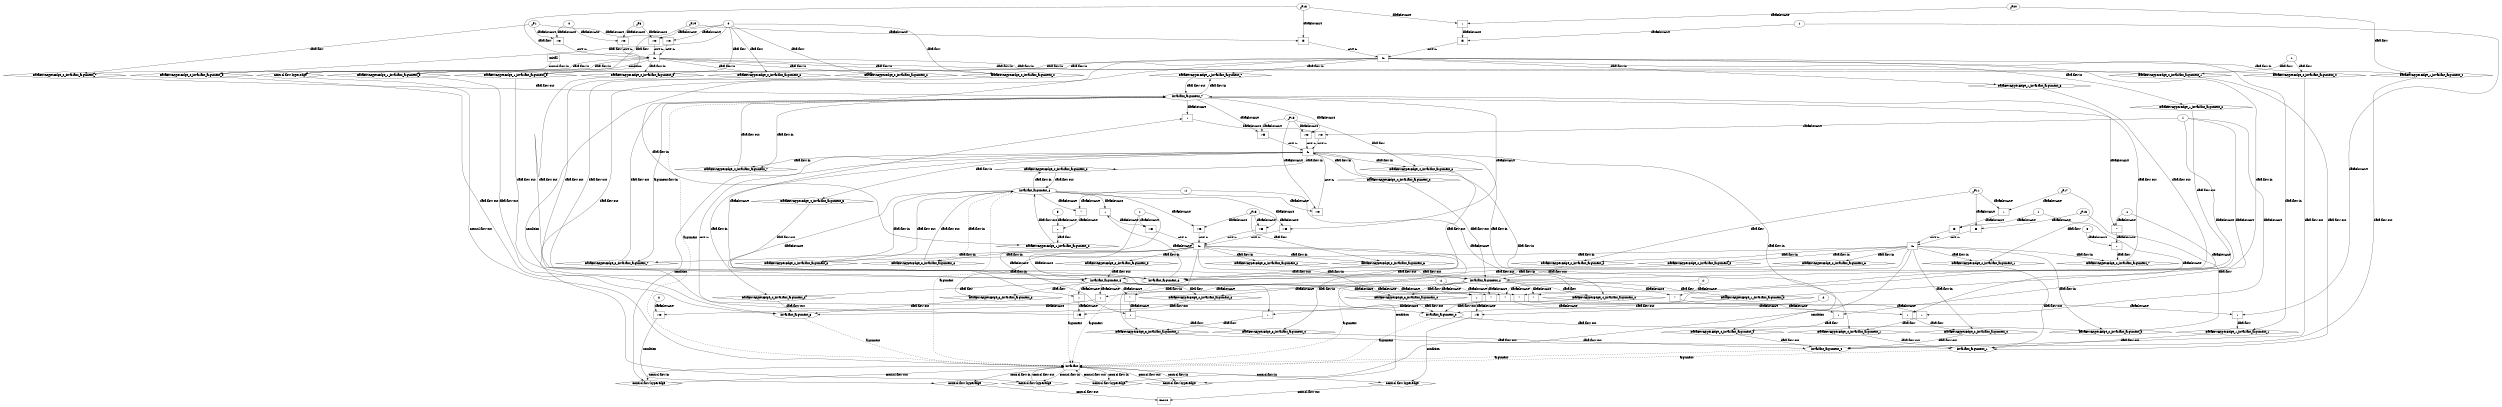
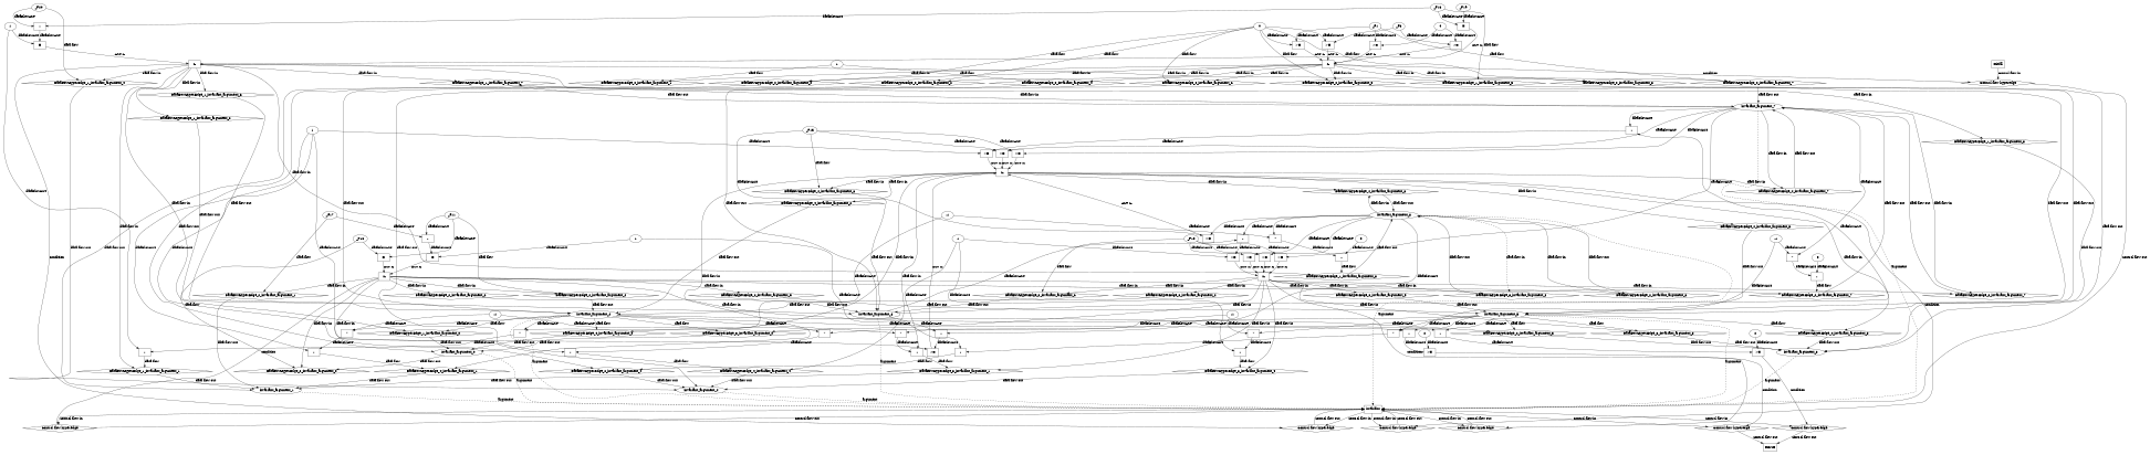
  digraph {
    node [shape=diamond]
    n1 [label=invariant nodeName=invariant shape=rect]
    n2 [label="Control flow hyperedge" nodeName=ControlFowHyperEdge_1]
    n3 [label="Control flow hyperedge" nodeName=ControlFowHyperEdge_2]
    n4 [label="Control flow hyperedge" nodeName=ControlFowHyperEdge_3]
    n5 [label="Control flow hyperedge" nodeName=ControlFowHyperEdge_4]
    n6 [label="Control flow hyperedge" nodeName=ControlFowHyperEdge_5]
    n7 [label="Control flow hyperedge" nodeName=ControlFowHyperEdge_6]
    n8 [label=FALSE nodeName=FALSE shape=rect]
    n9 [label=Initial nodeName=Initial shape=rect]
    n10 [label="Control flow hyperedge" nodeName=ControlFowHyperEdge_0]
    n11 [label=invariant_argument_0 nodeName=argument0 shape=oval]
    n12 [label=DataFowHyperEdge_2_invariant_argument_0 nodeName=DataFowHyperEdge_2_invariant_argument_0]
    n13 [label=invariant_argument_1 nodeName=argument1 shape=oval]
    n14 [label=invariant_argument_2 nodeName=argument2 shape=oval]
    n15 [label="*" nodeName=xxxinvariant___invariant_1xxxdataFlow1_node_2 shape=rect]
    n16 [label=DataFowHyperEdge_1_invariant_argument_0 nodeName=DataFowHyperEdge_1_invariant_argument_0]
    n17 [label="*" nodeName=xxxinvariant___invariant_3xxxdataFlow_0_node_2 shape=rect]
    n18 [label=DataFowHyperEdge_3_invariant_argument_0 nodeName=DataFowHyperEdge_3_invariant_argument_0]
    n19 [label="*" nodeName=xxxinvariant___invariant_4xxxdataFlow_0_node_2 shape=rect]
    n20 [label=DataFowHyperEdge_4_invariant_argument_0 nodeName=DataFowHyperEdge_4_invariant_argument_0]
    n21 [label="-" nodeName=xxxFALSE___invariant_5xxxguard_0_node_1 shape=rect]
    n22 [label="-" nodeName=xxxFALSE___invariant_6xxxguard_0_node_1 shape=rect]
    n23 [label="-" nodeName=xxxinvariant___invariant_1xxxdataFlow1_node_0 shape=rect]
    n24 [label="-" nodeName=xxxinvariant___invariant_3xxxdataFlow_0_node_0 shape=rect]
    n25 [label="-" nodeName=xxxinvariant___invariant_4xxxdataFlow_0_node_0 shape=rect]
    n26 [label=">=" nodeName=xxxFALSE___invariant_5xxxguard_0_node_0 shape=rect]
    n27 [label=">=" nodeName=xxxFALSE___invariant_6xxxguard_0_node_0 shape=rect]
    n28 [label=invariant_argument_3 nodeName=argument3 shape=oval]
    n29 [label=invariant_argument_4 nodeName=argument4 shape=oval]
    n30 [label=invariant_argument_5 nodeName=argument5 shape=oval]
    n31 [label="*" nodeName=xxxinvariant___invariant_2xxxdataFlow2_node_2 shape=rect]
    n32 [label=DataFowHyperEdge_2_invariant_argument_3 nodeName=DataFowHyperEdge_2_invariant_argument_3]
    n33 [label="*" nodeName=xxxinvariant___invariant_3xxxdataFlow1_node_2 shape=rect]
    n34 [label=DataFowHyperEdge_3_invariant_argument_3 nodeName=DataFowHyperEdge_3_invariant_argument_3]
    n35 [label="*" nodeName=xxxinvariant___invariant_4xxxdataFlow1_node_2 shape=rect]
    n36 [label=DataFowHyperEdge_4_invariant_argument_3 nodeName=DataFowHyperEdge_4_invariant_argument_3]
    n37 [label="-" nodeName=xxxinvariant___invariant_2xxxdataFlow2_node_0 shape=rect]
    n38 [label="-" nodeName=xxxinvariant___invariant_3xxxdataFlow1_node_0 shape=rect]
    n39 [label="-" nodeName=xxxinvariant___invariant_4xxxdataFlow1_node_0 shape=rect]
    n40 [label=invariant_argument_6 nodeName=argument6 shape=oval]
    n41 [label="-" nodeName=xxxinvariant___invariant_3xxxguard3_node_1 shape=rect]
    n42 [label="-" nodeName=xxxinvariant___invariant_4xxxguard_0_node_1 shape=rect]
    n43 [label="-" nodeName=xxxinvariant___invariant_4xxxguard1_node_1 shape=rect]
    n44 [label=">=" nodeName=xxxinvariant___invariant_3xxxguard3_node_0 shape=rect]
    n45 [label=">=" nodeName=xxxinvariant___invariant_4xxxguard_0_node_0 shape=rect]
    n46 [label=">=" nodeName=xxxinvariant___invariant_4xxxguard1_node_0 shape=rect]
    n47 [label=invariant_argument_7 nodeName=argument7 shape=oval]
    n48 [label="*" nodeName=xxxinvariant___invariant_2xxxdataFlow5_node_2 shape=rect]
    n49 [label=">=" nodeName=xxxinvariant___invariant_3xxxguard1_node_0 shape=rect]
    n50 [label=">=" nodeName=xxxinvariant___invariant_4xxxguard4_node_0 shape=rect]
    n51 [label=">=" nodeName=xxxinvariant___invariant_4xxxguard3_node_0 shape=rect]
    n52 [label=DataFowHyperEdge_1_invariant_argument_7 nodeName=DataFowHyperEdge_1_invariant_argument_7]
    n53 [label=DataFowHyperEdge_3_invariant_argument_7 nodeName=DataFowHyperEdge_3_invariant_argument_7]
    n54 [label=DataFowHyperEdge_4_invariant_argument_7 nodeName=DataFowHyperEdge_4_invariant_argument_7]
    n55 [label="-" nodeName=xxxinvariant___invariant_2xxxdataFlow5_node_0 shape=rect]
    n56 [label="&" nodeName=xxxinvariant___invariant_3xxx_and shape=rect]
    n57 [label="&" nodeName=xxxinvariant___invariant_4xxx_and shape=rect]
    n58 [label=invariant_argument_8 nodeName=argument8 shape=oval]
    n59 [label="*" nodeName=xxxinvariant___invariant_1xxxdataFlow_0_node_2 shape=rect]
    n60 [label=">=" nodeName=xxxinvariant___invariant_3xxxguard_0_node_0 shape=rect]
    n61 [label=">=" nodeName=xxxinvariant___invariant_3xxxguard2_node_0 shape=rect]
    n62 [label=">=" nodeName=xxxinvariant___invariant_4xxxguard2_node_0 shape=rect]
    n63 [label=DataFowHyperEdge_2_invariant_argument_8 nodeName=DataFowHyperEdge_2_invariant_argument_8]
    n64 [label=DataFowHyperEdge_3_invariant_argument_8 nodeName=DataFowHyperEdge_3_invariant_argument_8]
    n65 [label=DataFowHyperEdge_4_invariant_argument_8 nodeName=DataFowHyperEdge_4_invariant_argument_8]
    n66 [label="-" nodeName=xxxinvariant___invariant_1xxxdataFlow_0_node_0 shape=rect]
    n67 [label="&" nodeName=xxxinvariant___Initial_0xxx_and shape=rect]
    n68 [label=DataFowHyperEdge_0_invariant_argument_2 nodeName=DataFowHyperEdge_0_invariant_argument_2]
    n69 [label=DataFowHyperEdge_0_invariant_argument_1 nodeName=DataFowHyperEdge_0_invariant_argument_1]
    n70 [label=DataFowHyperEdge_0_invariant_argument_4 nodeName=DataFowHyperEdge_0_invariant_argument_4]
    n71 [label=DataFowHyperEdge_0_invariant_argument_0 nodeName=DataFowHyperEdge_0_invariant_argument_0]
    n72 [label=DataFowHyperEdge_0_invariant_argument_5 nodeName=DataFowHyperEdge_0_invariant_argument_5]
    n73 [label=DataFowHyperEdge_0_invariant_argument_3 nodeName=DataFowHyperEdge_0_invariant_argument_3]
    n74 [label=DataFowHyperEdge_0_invariant_argument_7 nodeName=DataFowHyperEdge_0_invariant_argument_7]
    n75 [label=DataFowHyperEdge_0_invariant_argument_6 nodeName=DataFowHyperEdge_0_invariant_argument_6]
    n76 [label=">=" nodeName=xxxinvariant___Initial_0xxxguard_0_node_0 shape=rect]
    n77 [label=_P1 nodeName=xxxinvariant___Initial_0xxxdataFlow7_node_0 shape=""]
    n78 [label=">=" nodeName=xxxinvariant___Initial_0xxxguard2_node_0 shape=rect]
    n79 [label=0 nodeName=xxxinvariant___Initial_0xxxdataFlow_0_node_0 shape=""]
    n80 [label=">=" nodeName=xxxinvariant___Initial_0xxxguard1_node_0 shape=rect]
    n81 [label=_P3 nodeName=xxxinvariant___Initial_0xxxdataFlow1_node_0 shape=""]
    n82 [label=">=" nodeName=xxxinvariant___Initial_0xxxguard3_node_0 shape=rect]
    n83 [label=4 nodeName=xxxinvariant___Initial_0xxxguard2_node_1 shape=""]
    n84 [label=1 nodeName=xxxinvariant___Initial_0xxxdataFlow2_node_0 shape=""]
    n85 [label="&" nodeName=xxxinvariant___invariant_1xxx_and shape=rect]
    n86 [label=DataFowHyperEdge_1_invariant_argument_8 nodeName=DataFowHyperEdge_1_invariant_argument_8]
    n87 [label=DataFowHyperEdge_1_invariant_argument_1 nodeName=DataFowHyperEdge_1_invariant_argument_1]
    n88 [label=DataFowHyperEdge_1_invariant_argument_4 nodeName=DataFowHyperEdge_1_invariant_argument_4]
    n89 [label=DataFowHyperEdge_1_invariant_argument_5 nodeName=DataFowHyperEdge_1_invariant_argument_5]
    n90 [label=DataFowHyperEdge_1_invariant_argument_3 nodeName=DataFowHyperEdge_1_invariant_argument_3]
    n91 [label=DataFowHyperEdge_1_invariant_argument_2 nodeName=DataFowHyperEdge_1_invariant_argument_2]
    n92 [label=DataFowHyperEdge_1_invariant_argument_6 nodeName=DataFowHyperEdge_1_invariant_argument_6]
    n93 [label="=" nodeName=xxxinvariant___invariant_1xxxguard_0_node_0 shape=rect]
    n94 [label=_P19 nodeName=xxxinvariant___invariant_1xxxdataFlow5_node_0 shape=""]
    n95 [label=_P13 nodeName=xxxinvariant___invariant_1xxxdataFlow4_node_0 shape=""]
    n96 [label="-" nodeName=xxxinvariant___invariant_1xxxguard1_node_1 shape=rect]
    n97 [label="=" nodeName=xxxinvariant___invariant_1xxxguard1_node_0 shape=rect]
    n98 [label=1 nodeName=xxxinvariant___invariant_1xxxdataFlow1_node_1 shape=""]
    n99 [label=_P20 nodeName=xxxinvariant___invariant_1xxxdataFlow2_node_0 shape=""]
    n100 [label=5 nodeName=xxxinvariant___invariant_1xxxdataFlow_0_node_1 shape=""]
    n101 [label=-1 nodeName=xxxinvariant___invariant_1xxxdataFlow_0_node_3 shape=""]
    n102 [label="&" nodeName=xxxinvariant___invariant_2xxx_and shape=rect]
    n103 [label=DataFowHyperEdge_2_invariant_argument_2 nodeName=DataFowHyperEdge_2_invariant_argument_2]
    n104 [label=DataFowHyperEdge_2_invariant_argument_1 nodeName=DataFowHyperEdge_2_invariant_argument_1]
    n105 [label=DataFowHyperEdge_2_invariant_argument_4 nodeName=DataFowHyperEdge_2_invariant_argument_4]
    n106 [label=DataFowHyperEdge_2_invariant_argument_7 nodeName=DataFowHyperEdge_2_invariant_argument_7]
    n107 [label=DataFowHyperEdge_2_invariant_argument_5 nodeName=DataFowHyperEdge_2_invariant_argument_5]
    n108 [label=DataFowHyperEdge_2_invariant_argument_6 nodeName=DataFowHyperEdge_2_invariant_argument_6]
    n109 [label="=" nodeName=xxxinvariant___invariant_2xxxguard_0_node_0 shape=rect]
    n110 [label=_P16 nodeName=xxxinvariant___invariant_2xxxdataFlow3_node_0 shape=""]
    n111 [label=_P11 nodeName=xxxinvariant___invariant_2xxxdataFlow_0_node_0 shape=""]
    n112 [label="-" nodeName=xxxinvariant___invariant_2xxxguard1_node_1 shape=rect]
    n113 [label="=" nodeName=xxxinvariant___invariant_2xxxguard1_node_0 shape=rect]
    n114 [label=1 nodeName=xxxinvariant___invariant_2xxxdataFlow2_node_1 shape=""]
    n115 [label=_P17 nodeName=xxxinvariant___invariant_2xxxdataFlow1_node_0 shape=""]
    n116 [label=-1 nodeName=xxxinvariant___invariant_2xxxdataFlow2_node_3 shape=""]
    n117 [label=5 nodeName=xxxinvariant___invariant_2xxxdataFlow5_node_1 shape=""]
    n118 [label=DataFowHyperEdge_3_invariant_argument_1 nodeName=DataFowHyperEdge_3_invariant_argument_1]
    n119 [label=DataFowHyperEdge_3_invariant_argument_4 nodeName=DataFowHyperEdge_3_invariant_argument_4]
    n120 [label=DataFowHyperEdge_3_invariant_argument_6 nodeName=DataFowHyperEdge_3_invariant_argument_6]
    n121 [label=DataFowHyperEdge_3_invariant_argument_2 nodeName=DataFowHyperEdge_3_invariant_argument_2]
    n122 [label=DataFowHyperEdge_3_invariant_argument_5 nodeName=DataFowHyperEdge_3_invariant_argument_5]
    n123 [label=_P15 nodeName=xxxinvariant___invariant_3xxxdataFlow4_node_0 shape=""]
    n124 [label=1 nodeName=xxxinvariant___invariant_3xxxdataFlow_0_node_1 shape=""]
    n125 [label=-1 nodeName=xxxinvariant___invariant_3xxxdataFlow_0_node_3 shape=""]
    n126 [label=DataFowHyperEdge_4_invariant_argument_1 nodeName=DataFowHyperEdge_4_invariant_argument_1]
    n127 [label=DataFowHyperEdge_4_invariant_argument_4 nodeName=DataFowHyperEdge_4_invariant_argument_4]
    n128 [label=DataFowHyperEdge_4_invariant_argument_6 nodeName=DataFowHyperEdge_4_invariant_argument_6]
    n129 [label=DataFowHyperEdge_4_invariant_argument_2 nodeName=DataFowHyperEdge_4_invariant_argument_2]
    n130 [label=DataFowHyperEdge_4_invariant_argument_5 nodeName=DataFowHyperEdge_4_invariant_argument_5]
    n131 [label=_P15 nodeName=xxxinvariant___invariant_4xxxdataFlow4_node_0 shape=""]
    n132 [label=1 nodeName=xxxinvariant___invariant_4xxxdataFlow_0_node_1 shape=""]
    n133 [label=-1 nodeName=xxxinvariant___invariant_4xxxdataFlow_0_node_3 shape=""]
    n134 [label=2 nodeName=xxxFALSE___invariant_5xxxguard_0_node_4 shape=""]
    n135 [label=2 nodeName=xxxFALSE___invariant_6xxxguard_0_node_4 shape=""]
    n1 -> n2 [label="control flow in"]
    n1 -> n3 [label="control flow in"]
    n1 -> n4 [label="control flow in"]
    n1 -> n5 [label="control flow in"]
    n1 -> n6 [label="control flow in"]
    n1 -> n7 [label="control flow in"]
    n2 -> n1 [label="control flow out"]
    n3 -> n1 [label="control flow out"]
    n4 -> n1 [label="control flow out"]
    n5 -> n1 [label="control flow out"]
    n6 -> n8 [label="control flow out"]
    n7 -> n8 [label="control flow out"]
    n9 -> n10 [label="control flow in"]
    n10 -> n1 [label="control flow out"]
    n11 -> n1 [label=argument style=dashed]
    n11 -> n12 [label="data flow out"]
    n13 -> n1 [label=argument style=dashed]
    n14 -> n1 [label=argument style=dashed]
    n14 -> n15 [label=dataFlowAST]
    n14 -> n16 [label="data flow"]
    n14 -> n17 [label=dataFlowAST]
    n14 -> n18 [label="data flow"]
    n14 -> n19 [label=dataFlowAST]
    n14 -> n20 [label="data flow"]
    n14 -> n21 [label=dataFlowAST]
    n14 -> n22 [label=dataFlowAST]
    n15 -> n23 [label=dataFlowAST]
    n16 -> n11 [label="data flow out"]
    n17 -> n24 [label=dataFlowAST]
    n18 -> n11 [label="data flow out"]
    n19 -> n25 [label=dataFlowAST]
    n20 -> n11 [label="data flow out"]
    n21 -> n26 [label=dataFlowAST]
    n22 -> n27 [label=dataFlowAST]
    n23 -> n87 [label="data flow"]
    n24 -> n118 [label="data flow"]
    n25 -> n126 [label="data flow"]
    n26 -> n6 [label=condition]
    n27 -> n7 [label=condition]
    n28 -> n1 [label=argument style=dashed]
    n29 -> n1 [label=argument style=dashed]
    n30 -> n1 [label=argument style=dashed]
    n30 -> n21 [label=dataFlowAST]
    n30 -> n22 [label=dataFlowAST]
    n30 -> n31 [label=dataFlowAST]
    n30 -> n32 [label="data flow"]
    n30 -> n33 [label=dataFlowAST]
    n30 -> n34 [label="data flow"]
    n30 -> n35 [label=dataFlowAST]
    n30 -> n36 [label="data flow"]
    n31 -> n37 [label=dataFlowAST]
    n32 -> n28 [label="data flow out"]
    n33 -> n38 [label=dataFlowAST]
    n34 -> n28 [label="data flow out"]
    n35 -> n39 [label=dataFlowAST]
    n36 -> n28 [label="data flow out"]
    n37 -> n105 [label="data flow"]
    n38 -> n119 [label="data flow"]
    n39 -> n127 [label="data flow"]
    n40 -> n1 [label=argument style=dashed]
    n40 -> n41 [label=dataFlowAST]
    n40 -> n42 [label=dataFlowAST]
    n40 -> n43 [label=dataFlowAST]
    n41 -> n44 [label=dataFlowAST]
    n42 -> n45 [label=dataFlowAST]
    n43 -> n46 [label=dataFlowAST]
    n44 -> n56 [label="AST &"]
    n45 -> n57 [label="AST &"]
    n46 -> n57 [label="AST &"]
    n47 -> n1 [label=argument style=dashed]
    n47 -> n42 [label=dataFlowAST]
    n47 -> n48 [label=dataFlowAST]
    n47 -> n49 [label=dataFlowAST]
    n47 -> n50 [label=dataFlowAST]
    n47 -> n51 [label=dataFlowAST]
    n47 -> n52 [label="data flow in"]
-   n47 -> n53 [label="argument flow in"]
+   n47 -> n53 [label="data flow in"]
    n47 -> n54 [label="data flow in"]
    n48 -> n55 [label=dataFlowAST]
    n49 -> n56 [label="AST &"]
    n50 -> n57 [label="AST &"]
    n51 -> n57 [label="AST &"]
    n52 -> n47 [label="data flow out"]
    n53 -> n47 [label="data flow out"]
    n54 -> n47 [label="data flow out"]
    n55 -> n106 [label="data flow"]
    n56 -> n4 [label=condition]
    n56 -> n18 [label="data flow in"]
    n56 -> n34 [label="data flow in"]
    n56 -> n53 [label="data flow in"]
    n56 -> n64 [label="data flow in"]
    n56 -> n118 [label="data flow in"]
    n56 -> n119 [label="data flow in"]
    n56 -> n120 [label="data flow in"]
    n56 -> n121 [label="data flow in"]
    n56 -> n122 [label="data flow in"]
    n57 -> n5 [label=condition]
    n57 -> n20 [label="data flow in"]
    n57 -> n36 [label="data flow in"]
    n57 -> n54 [label="data flow in"]
    n57 -> n65 [label="data flow in"]
    n57 -> n126 [label="data flow in"]
    n57 -> n127 [label="data flow in"]
    n57 -> n128 [label="data flow in"]
    n57 -> n129 [label="data flow in"]
    n57 -> n130 [label="data flow in"]
    n58 -> n1 [label=argument style=dashed]
    n58 -> n41 [label=dataFlowAST]
    n58 -> n43 [label=dataFlowAST]
    n58 -> n59 [label=dataFlowAST]
    n58 -> n60 [label=dataFlowAST]
    n58 -> n61 [label=dataFlowAST]
    n58 -> n62 [label=dataFlowAST]
    n58 -> n63 [label="data flow in"]
    n58 -> n64 [label="data flow in" style=dashed]
    n58 -> n65 [label="data flow in"]
    n59 -> n66 [label=dataFlowAST]
    n60 -> n56 [label="AST &"]
    n61 -> n56 [label="AST &"]
    n62 -> n57 [label="AST &"]
    n63 -> n58 [label="data flow out"]
    n64 -> n58 [label="data flow out"]
    n65 -> n58 [label="data flow out"]
    n66 -> n86 [label="data flow"]
    n67 -> n10 [label=condition]
    n67 -> n68 [label="data flow in"]
    n67 -> n69 [label="data flow in"]
    n67 -> n70 [label="data flow in"]
    n67 -> n71 [label="data flow in"]
    n67 -> n72 [label="data flow in"]
    n67 -> n73 [label="data flow in"]
    n67 -> n74 [label="data flow in"]
    n67 -> n75 [label="data flow in"]
    n68 -> n14 [label="data flow out"]
    n69 -> n13 [label="data flow out"]
    n70 -> n29 [label="data flow out"]
    n71 -> n11 [label="data flow out"]
    n72 -> n30 [label="data flow out"]
    n73 -> n28 [label="data flow out"]
    n74 -> n47 [label="data flow out"]
    n75 -> n40 [label="data flow out"]
    n76 -> n67 [label="AST &"]
    n77 -> n74 [label="data flow"]
    n77 -> n76 [label=dataFlowAST]
    n77 -> n78 [label=dataFlowAST]
    n78 -> n67 [label="AST &"]
    n79 -> n68 [label="data flow"]
    n79 -> n71 [label="data flow"]
    n79 -> n72 [label="data flow"]
    n79 -> n73 [label="data flow"]
    n79 -> n75 [label="data flow"]
    n79 -> n76 [label=dataFlowAST]
    n79 -> n80 [label=dataFlowAST]
    n80 -> n67 [label="AST &"]
    n81 -> n80 [label=dataFlowAST]
    n81 -> n82 [label=dataFlowAST]
    n82 -> n67 [label="AST &"]
    n83 -> n78 [label=dataFlowAST]
    n83 -> n82 [label=dataFlowAST]
    n84 -> n69 [label="data flow"]
    n84 -> n70 [label="data flow"]
    n85 -> n2 [label=condition]
    n85 -> n16 [label="data flow in"]
    n85 -> n52 [label="data flow in"]
    n85 -> n86 [label="data flow in"]
    n85 -> n87 [label="data flow in"]
    n85 -> n88 [label="data flow in"]
    n85 -> n89 [label="data flow in"]
    n85 -> n90 [label="data flow in"]
    n85 -> n91 [label="data flow in"]
    n85 -> n92 [label="data flow in"]
    n86 -> n58 [label="data flow out"]
    n87 -> n13 [label="data flow out"]
    n88 -> n29 [label="data flow out"]
    n89 -> n30 [label="data flow out"]
    n90 -> n28 [label="data flow out"]
    n91 -> n14 [label="data flow out"]
    n92 -> n40 [label="data flow out"]
    n93 -> n85 [label="AST &"]
-   n94 -> n90 [label="data flow"]
    n94 -> n93 [label=dataFlowAST]
    n95 -> n89 [label="data flow"]
    n95 -> n93 [label=dataFlowAST]
    n95 -> n96 [label=dataFlowAST]
    n96 -> n97 [label=dataFlowAST]
    n97 -> n85 [label="AST &"]
    n98 -> n23 [label=dataFlowAST]
    n98 -> n97 [label=dataFlowAST]
    n99 -> n88 [label="data flow"]
    n99 -> n96 [label=dataFlowAST]
    n100 -> n66 [label=dataFlowAST]
    n101 -> n15 [label=dataFlowAST]
    n101 -> n59 [label=dataFlowAST]
    n102 -> n3 [label=condition]
    n102 -> n12 [label="data flow in"]
    n102 -> n32 [label="data flow in"]
    n102 -> n63 [label="data flow in"]
    n102 -> n103 [label="data flow in"]
    n102 -> n104 [label="data flow in"]
    n102 -> n105 [label="data flow in"]
    n102 -> n106 [label="data flow in"]
    n102 -> n107 [label="data flow in"]
    n102 -> n108 [label="data flow in"]
    n103 -> n14 [label="data flow out"]
    n104 -> n13 [label="data flow out"]
    n105 -> n29 [label="data flow out"]
    n106 -> n47 [label="data flow out"]
    n107 -> n30 [label="data flow out"]
    n108 -> n40 [label="data flow out"]
    n109 -> n102 [label="AST &"]
    n110 -> n12 [label="data flow"]
    n110 -> n109 [label=dataFlowAST]
    n111 -> n103 [label="data flow"]
    n111 -> n109 [label=dataFlowAST]
    n111 -> n112 [label=dataFlowAST]
    n112 -> n113 [label=dataFlowAST]
    n113 -> n102 [label="AST &"]
    n114 -> n37 [label=dataFlowAST]
    n114 -> n113 [label=dataFlowAST]
    n115 -> n104 [label="data flow"]
    n115 -> n112 [label=dataFlowAST]
    n116 -> n31 [label=dataFlowAST]
    n116 -> n48 [label=dataFlowAST]
    n117 -> n55 [label=dataFlowAST]
    n118 -> n13 [label="data flow out"]
    n119 -> n29 [label="data flow out"]
    n120 -> n40 [label="data flow out"]
    n121 -> n14 [label="data flow out"]
    n122 -> n30 [label="data flow out"]
    n123 -> n49 [label=dataFlowAST]
    n123 -> n60 [label=dataFlowAST]
    n123 -> n61 [label=dataFlowAST]
    n123 -> n120 [label="data flow"]
    n124 -> n24 [label=dataFlowAST]
    n124 -> n38 [label=dataFlowAST]
    n124 -> n44 [label=dataFlowAST]
    n125 -> n17 [label=dataFlowAST]
    n125 -> n33 [label=dataFlowAST]
    n126 -> n13 [label="data flow out"]
    n127 -> n29 [label="data flow out"]
    n128 -> n40 [label="data flow out"]
    n129 -> n14 [label="data flow out"]
    n130 -> n30 [label="data flow out"]
    n131 -> n50 [label=dataFlowAST]
    n131 -> n51 [label=dataFlowAST]
    n131 -> n62 [label=dataFlowAST]
    n131 -> n128 [label="data flow"]
    n132 -> n25 [label=dataFlowAST]
    n132 -> n39 [label=dataFlowAST]
    n132 -> n45 [label=dataFlowAST]
    n132 -> n46 [label=dataFlowAST]
    n133 -> n19 [label=dataFlowAST]
    n133 -> n35 [label=dataFlowAST]
    n134 -> n26 [label=dataFlowAST]
    n135 -> n27 [label=dataFlowAST]
  }
